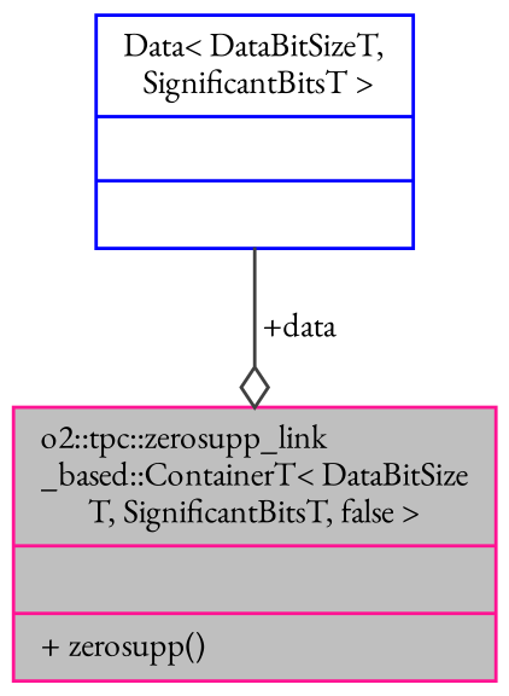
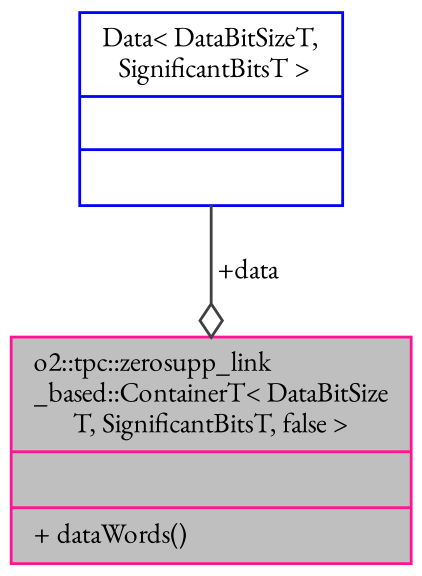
  digraph {
    fontname="EB Garamond"
    node [fontname="EB Garamond" fontsize=10 shape=record]
-   n1 [color=deeppink fillcolor=grey75 fontcolor=black height=0.2 label="{o2::tpc::zerosupp_link\l_based::ContainerT\< DataBitSize\lT, SignificantBitsT, false \>\n||+ zerosupp()\l}" style=filled width=0.4]
+   n1 [color=deeppink fillcolor=grey75 fontcolor=black height=0.2 label="{o2::tpc::zerosupp_link\l_based::ContainerT\< DataBitSize\lT, SignificantBitsT, false \>\n||+ dataWords()\l}" style=filled width=0.4]
    n2 [color=blue height=0.2 label="{Data\< DataBitSizeT,\l SignificantBitsT \>\n||}" width=0.4]
    n2 -> n1 [arrowhead=odiamond color=grey25 fontname="EB Garamond" fontsize=10 label=" +data" labelfontname=Helvetica labelfontsize=10 style=solid]
  }
